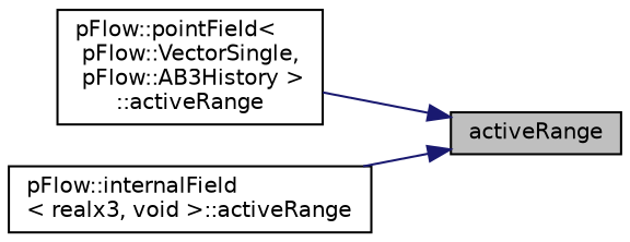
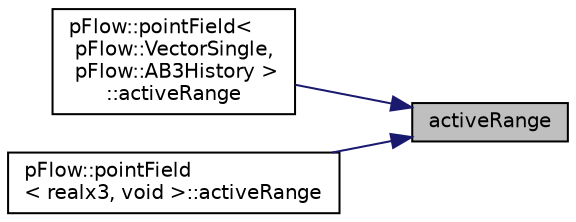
  digraph {
    rankdir=RL
    node [color=black fillcolor=white fontname=Helvetica fontsize=10 shape=record style=filled]
    edge [color=midnightblue dir=back fontname=Helvetica fontsize=10 labelfontname=Helvetica labelfontsize=10 style=solid]
    n1 [fillcolor=grey75 fontcolor=black height=0.2 label=activeRange width=0.4]
    n2 [height=0.2 label="pFlow::pointField\<\l pFlow::VectorSingle,\l pFlow::AB3History \>\l::activeRange" width=0.4]
-   n3 [height=0.2 label="pFlow::internalField\l\< realx3, void \>::activeRange" width=0.4]
+   n3 [height=0.2 label="pFlow::pointField\l\< realx3, void \>::activeRange" width=0.4]
    n1 -> n2
    n1 -> n3
  }
